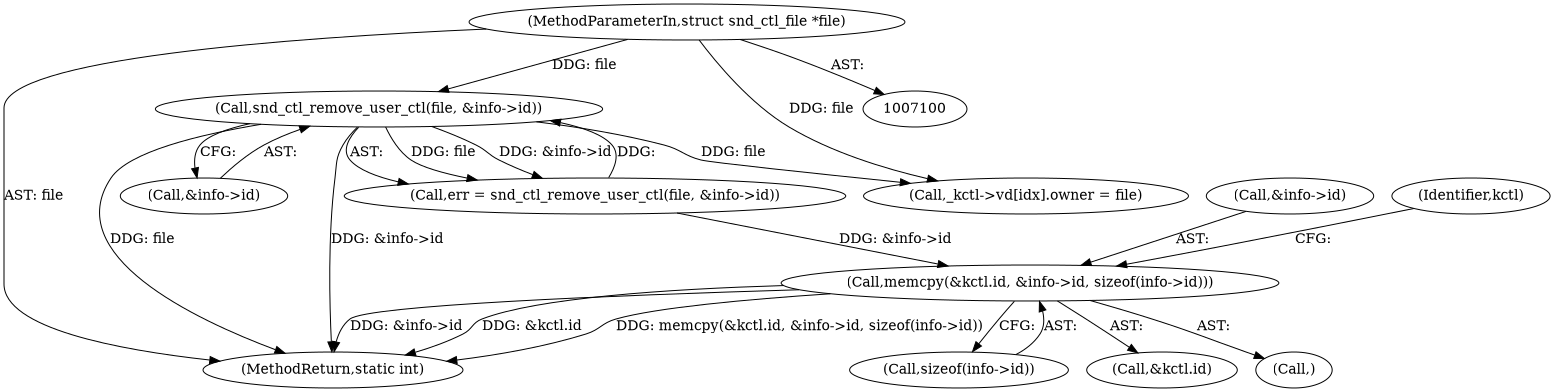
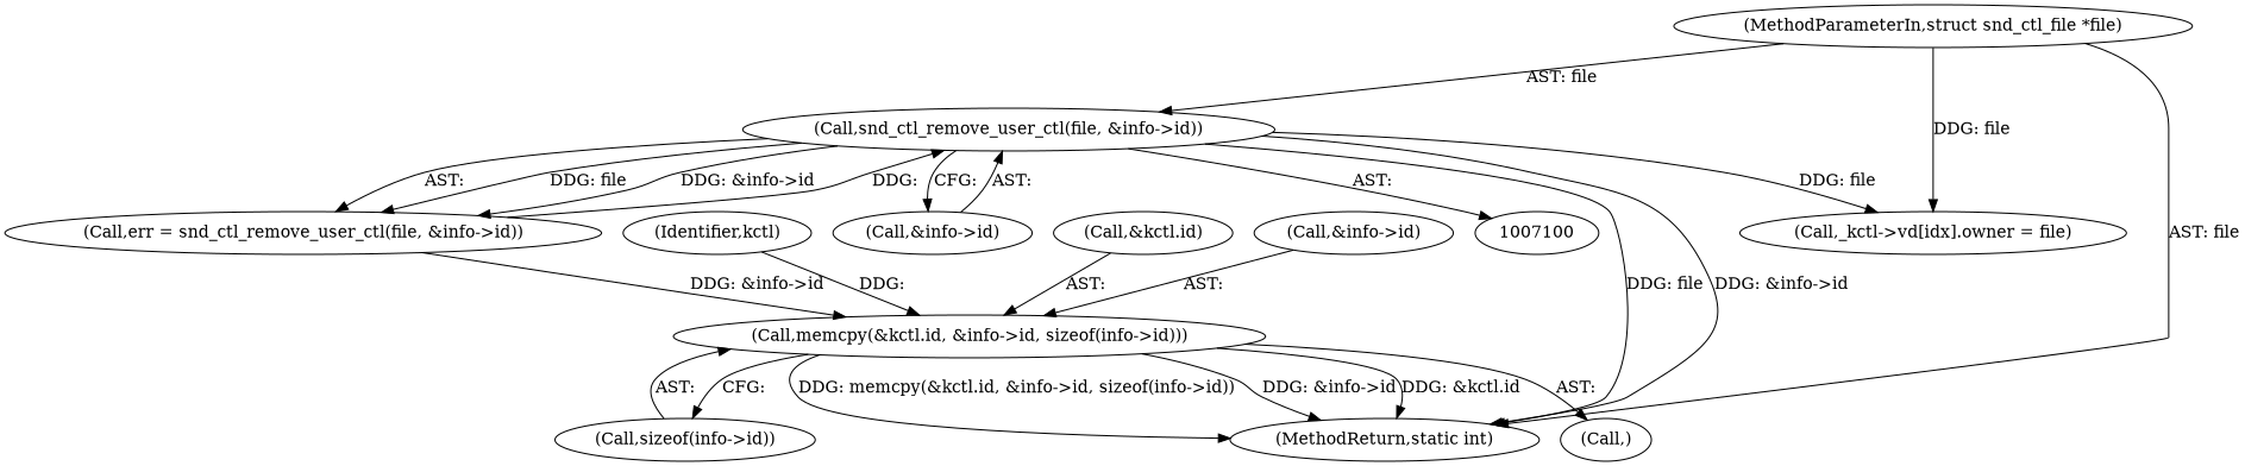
  digraph {
    n1 [label="(Call,memcpy(&kctl.id, &info->id, sizeof(info->id)))"]
    n2 [label="(MethodReturn,static int)"]
    n3 [label="(Call,)"]
    n4 [label="(Call,sizeof(info->id))"]
    n5 [label="(Call,snd_ctl_remove_user_ctl(file, &info->id))"]
    n6 [label="(Call,_kctl->vd[idx].owner = file)"]
    n7 [label="(Call,err = snd_ctl_remove_user_ctl(file, &info->id))"]
    n8 [label="(Call,&info->id)"]
    n9 [label="(MethodParameterIn,struct snd_ctl_file *file)"]
    n10 [label=1007100]
    n11 [label="(Call,&info->id)"]
    n12 [label="(Identifier,kctl)"]
    n13 [label="(Call,&kctl.id)"]
    n1 -> n2 [label="DDG: memcpy(&kctl.id, &info->id, sizeof(info->id))"]
    n1 -> n2 [label="DDG: &info->id"]
    n1 -> n2 [label="DDG: &kctl.id"]
    n1 -> n3 [label="AST: "]
    n1 -> n4 [label="CFG: "]
    n4 -> n1 [label="AST: "]
    n5 -> n2 [label="DDG: file"]
    n5 -> n2 [label="DDG: &info->id"]
    n5 -> n6 [label="DDG: file"]
    n5 -> n7 [label="AST: "]
    n5 -> n7 [label="DDG: file"]
    n5 -> n7 [label="DDG: &info->id"]
    n5 -> n8 [label="CFG: "]
    n7 -> n1 [label="DDG: &info->id"]
    n7 -> n5 [label="DDG: "]
    n8 -> n5 [label="AST: "]
    n9 -> n2 [label="AST: file"]
-   n9 -> n5 [label="DDG: file"]
+   n9 -> n5 [label="AST: file"]
    n9 -> n6 [label="DDG: file"]
-   n9 -> n10 [label="AST: "]
+   n5 -> n10 [label="AST: "]
    n11 -> n1 [label="AST: "]
-   n12 -> n1 [label="CFG: "]
-   n1 -> n13 [label="AST: "]
+   n12 -> n1 [label="DDG: "]
+   n13 -> n1 [label="AST: "]
  }
